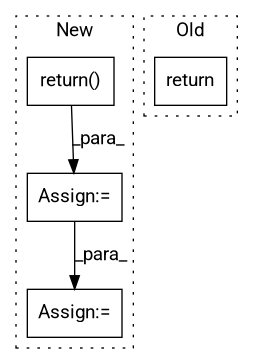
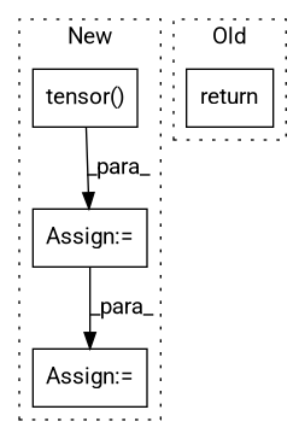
  digraph {
    fontname=Roboto
    node [a=68 l=3 shape=box fontname=Roboto]
    edge [fontname=Roboto]
-   n1 [a=75 l="13,1" label="return()" s="417,441"]
+   n1 [a=75 l="13,1" label="tensor()" s="417,441"]
    n2 [label="Assign:=" s=526]
    n3 [label="Assign:=" s=414]
    n4 [a=93 l=7 label=return s=215]
    subgraph cluster_1 {
      label=New
      style=dotted
      n1
      n2
      n3
    }
    subgraph cluster_2 {
      label=Old
      style=dotted
      n4
    }
    n1 -> n3 [label=_para_]
    n3 -> n2 [label=_para_]
  }
